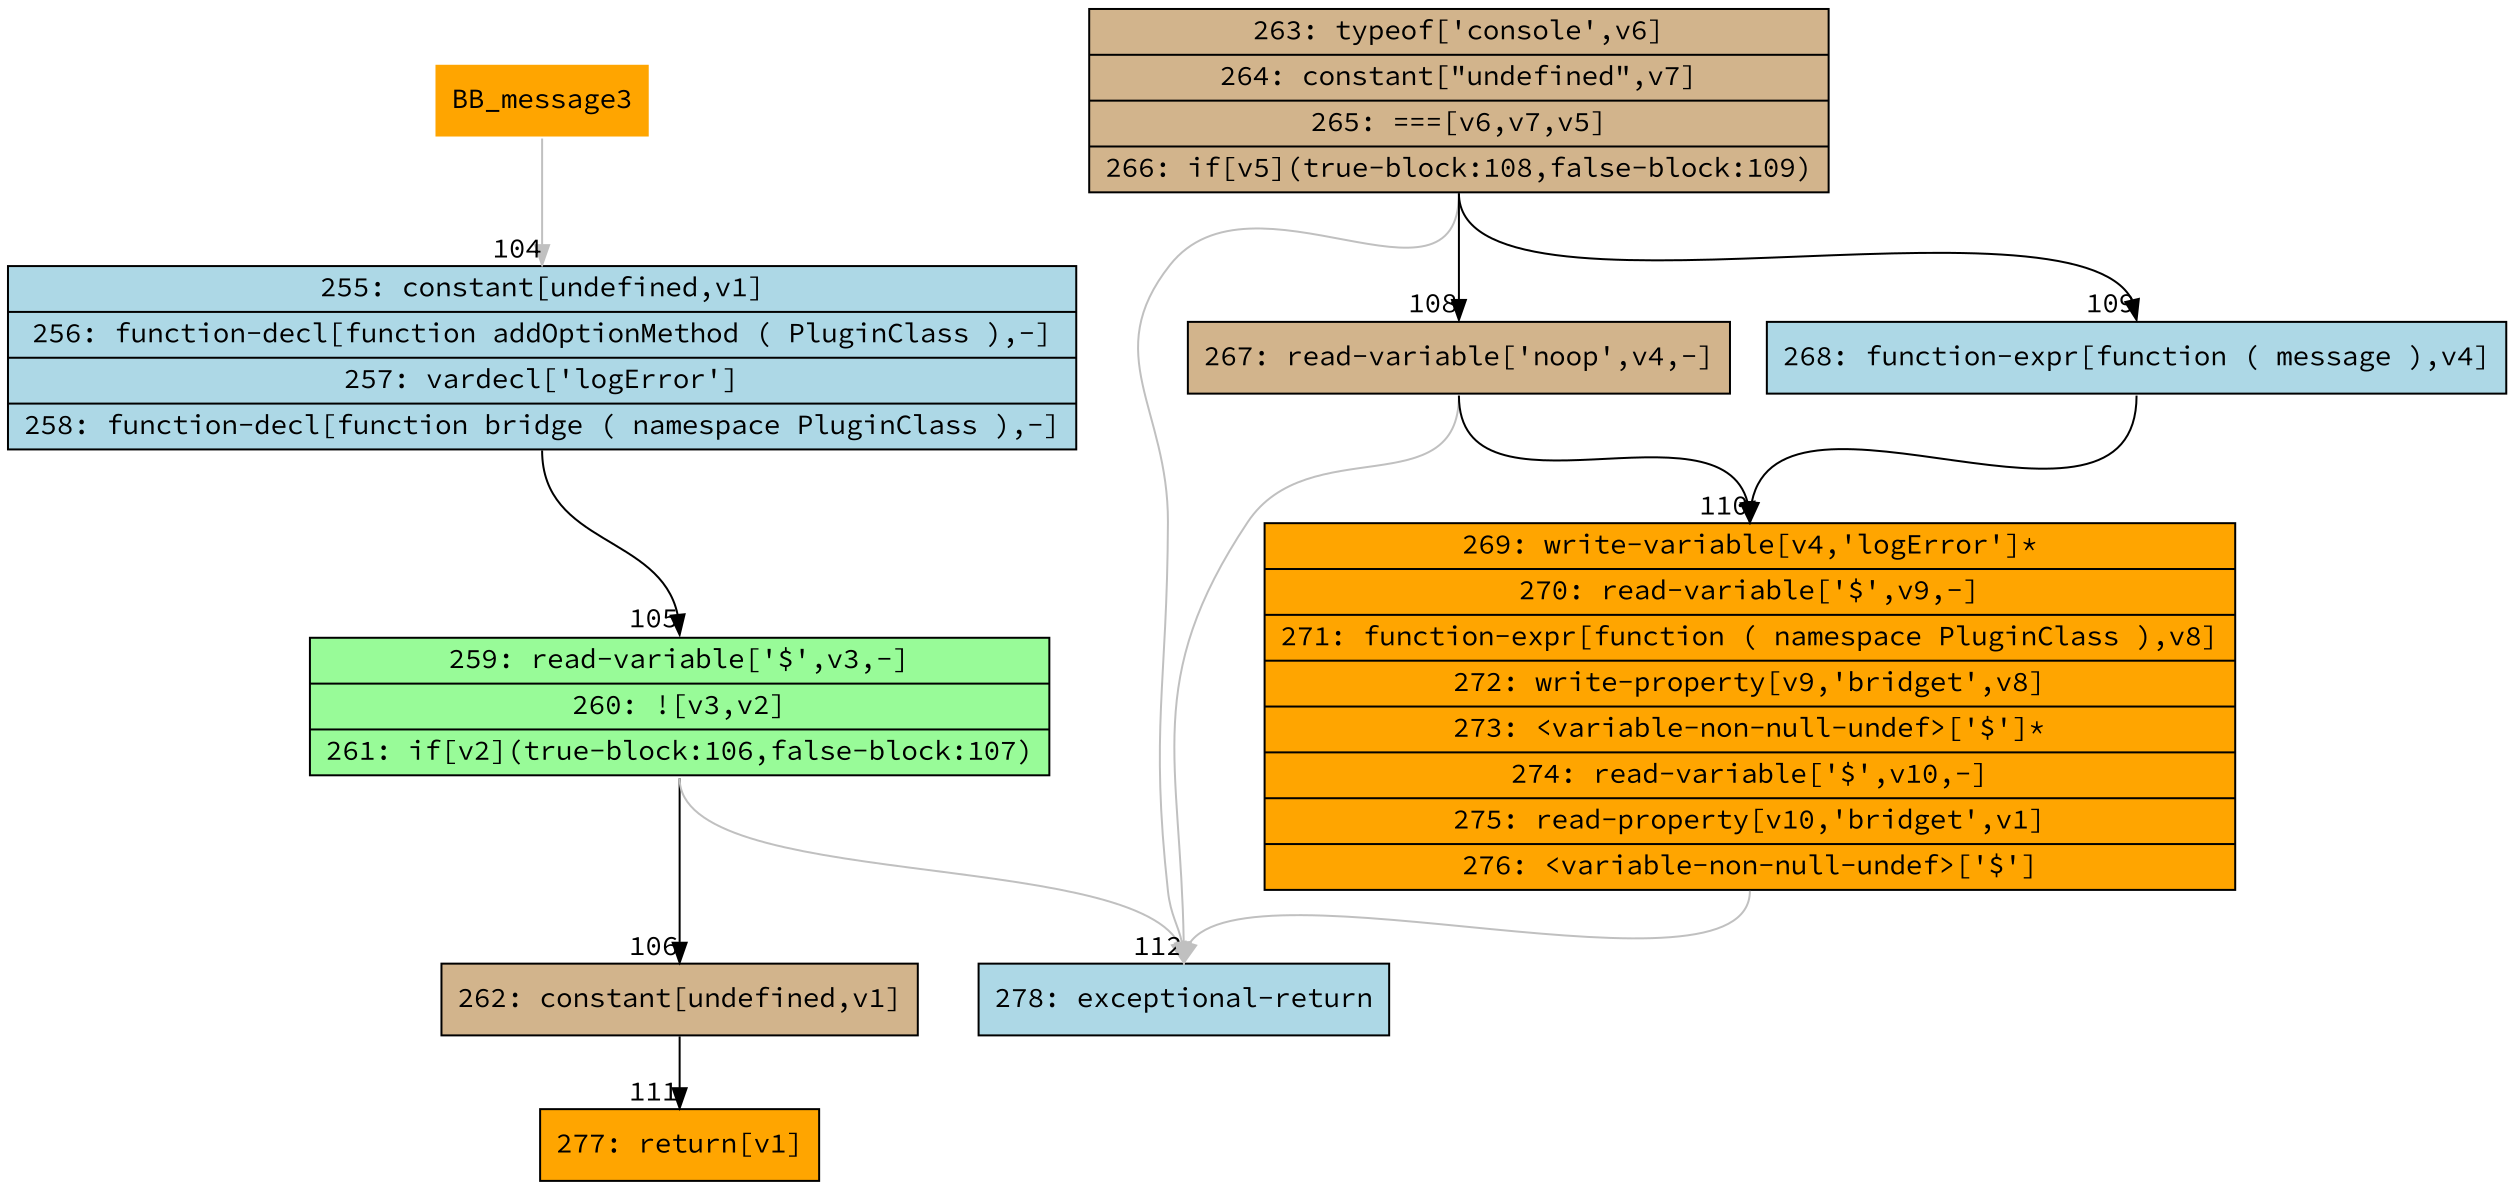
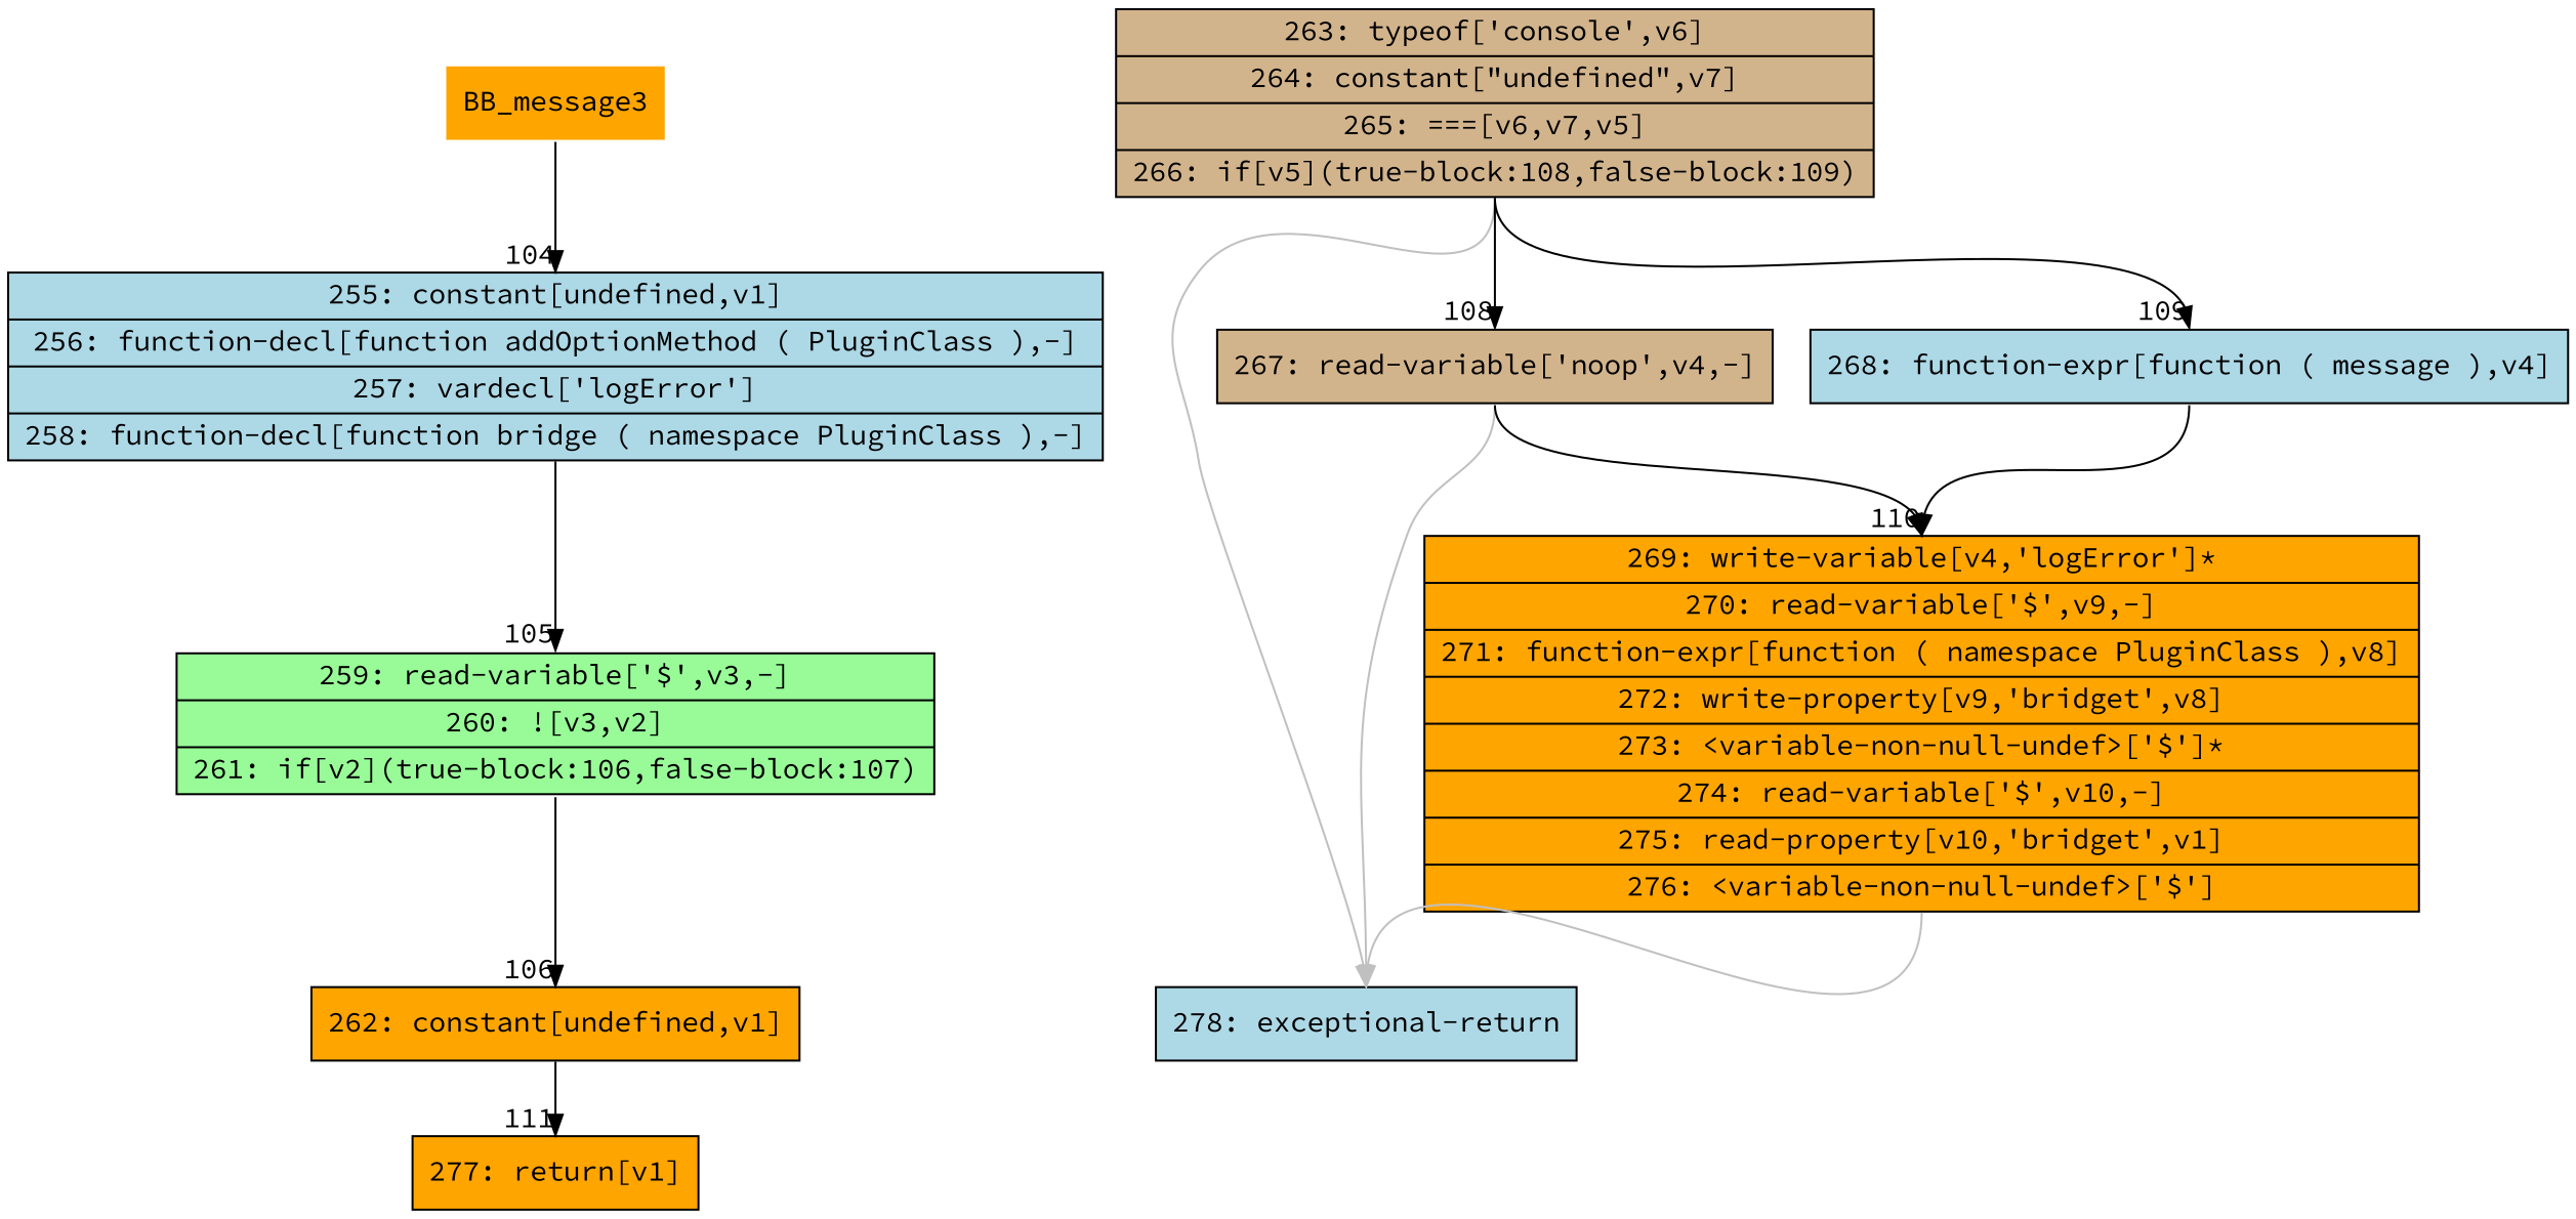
  digraph {
    fontname="Source Code Pro"
    rankdir=TD
    node [fillcolor=orange fontname="Source Code Pro" shape=record style=filled]
    edge [fontname="Source Code Pro" headport=n tailport=s]
    n1 [label=BB_message3 shape=none]
    n2 [fillcolor=lightblue label="{255: constant[undefined,v1]|256: function-decl[function addOptionMethod ( PluginClass ),-]|257: vardecl['logError']|258: function-decl[function bridge ( namespace PluginClass ),-]}"]
    n3 [fillcolor=palegreen label="{259: read-variable['$',v3,-]|260: ![v3,v2]|261: if[v2](true-block:106,false-block:107)}"]
-   n4 [fillcolor=tan label="{262: constant[undefined,v1]}"]
+   n4 [label="{262: constant[undefined,v1]}"]
    n5 [fillcolor=lightblue label="{278: exceptional-return}"]
    n6 [label="{277: return[v1]}"]
    n7 [fillcolor=tan label="{263: typeof['console',v6]|264: constant[\"undefined\",v7]|265: ===[v6,v7,v5]|266: if[v5](true-block:108,false-block:109)}"]
    n8 [fillcolor=tan label="{267: read-variable['noop',v4,-]}"]
    n9 [fillcolor=lightblue label="{268: function-expr[function ( message ),v4]}"]
    n10 [label="{269: write-variable[v4,'logError']*|270: read-variable['$',v9,-]|271: function-expr[function ( namespace PluginClass ),v8]|272: write-property[v9,'bridget',v8]|273: \<variable-non-null-undef\>['$']*|274: read-variable['$',v10,-]|275: read-property[v10,'bridget',v1]|276: \<variable-non-null-undef\>['$']}"]
-   n1 -> n2 [headlabel="    104" color=gray]
+   n1 -> n2 [headlabel="    104"]
    n2 -> n3 [headlabel="      105"]
    n3 -> n4 [headlabel="      106"]
-   n3 -> n5 [color=gray headlabel="      112"]
    n4 -> n6 [headlabel="      111"]
    n7 -> n5 [color=gray]
    n7 -> n8 [headlabel="      108"]
    n7 -> n9 [headlabel="      109"]
    n8 -> n5 [color=gray]
    n8 -> n10 [headlabel="      110"]
    n9 -> n10
    n10 -> n5 [color=gray]
  }
